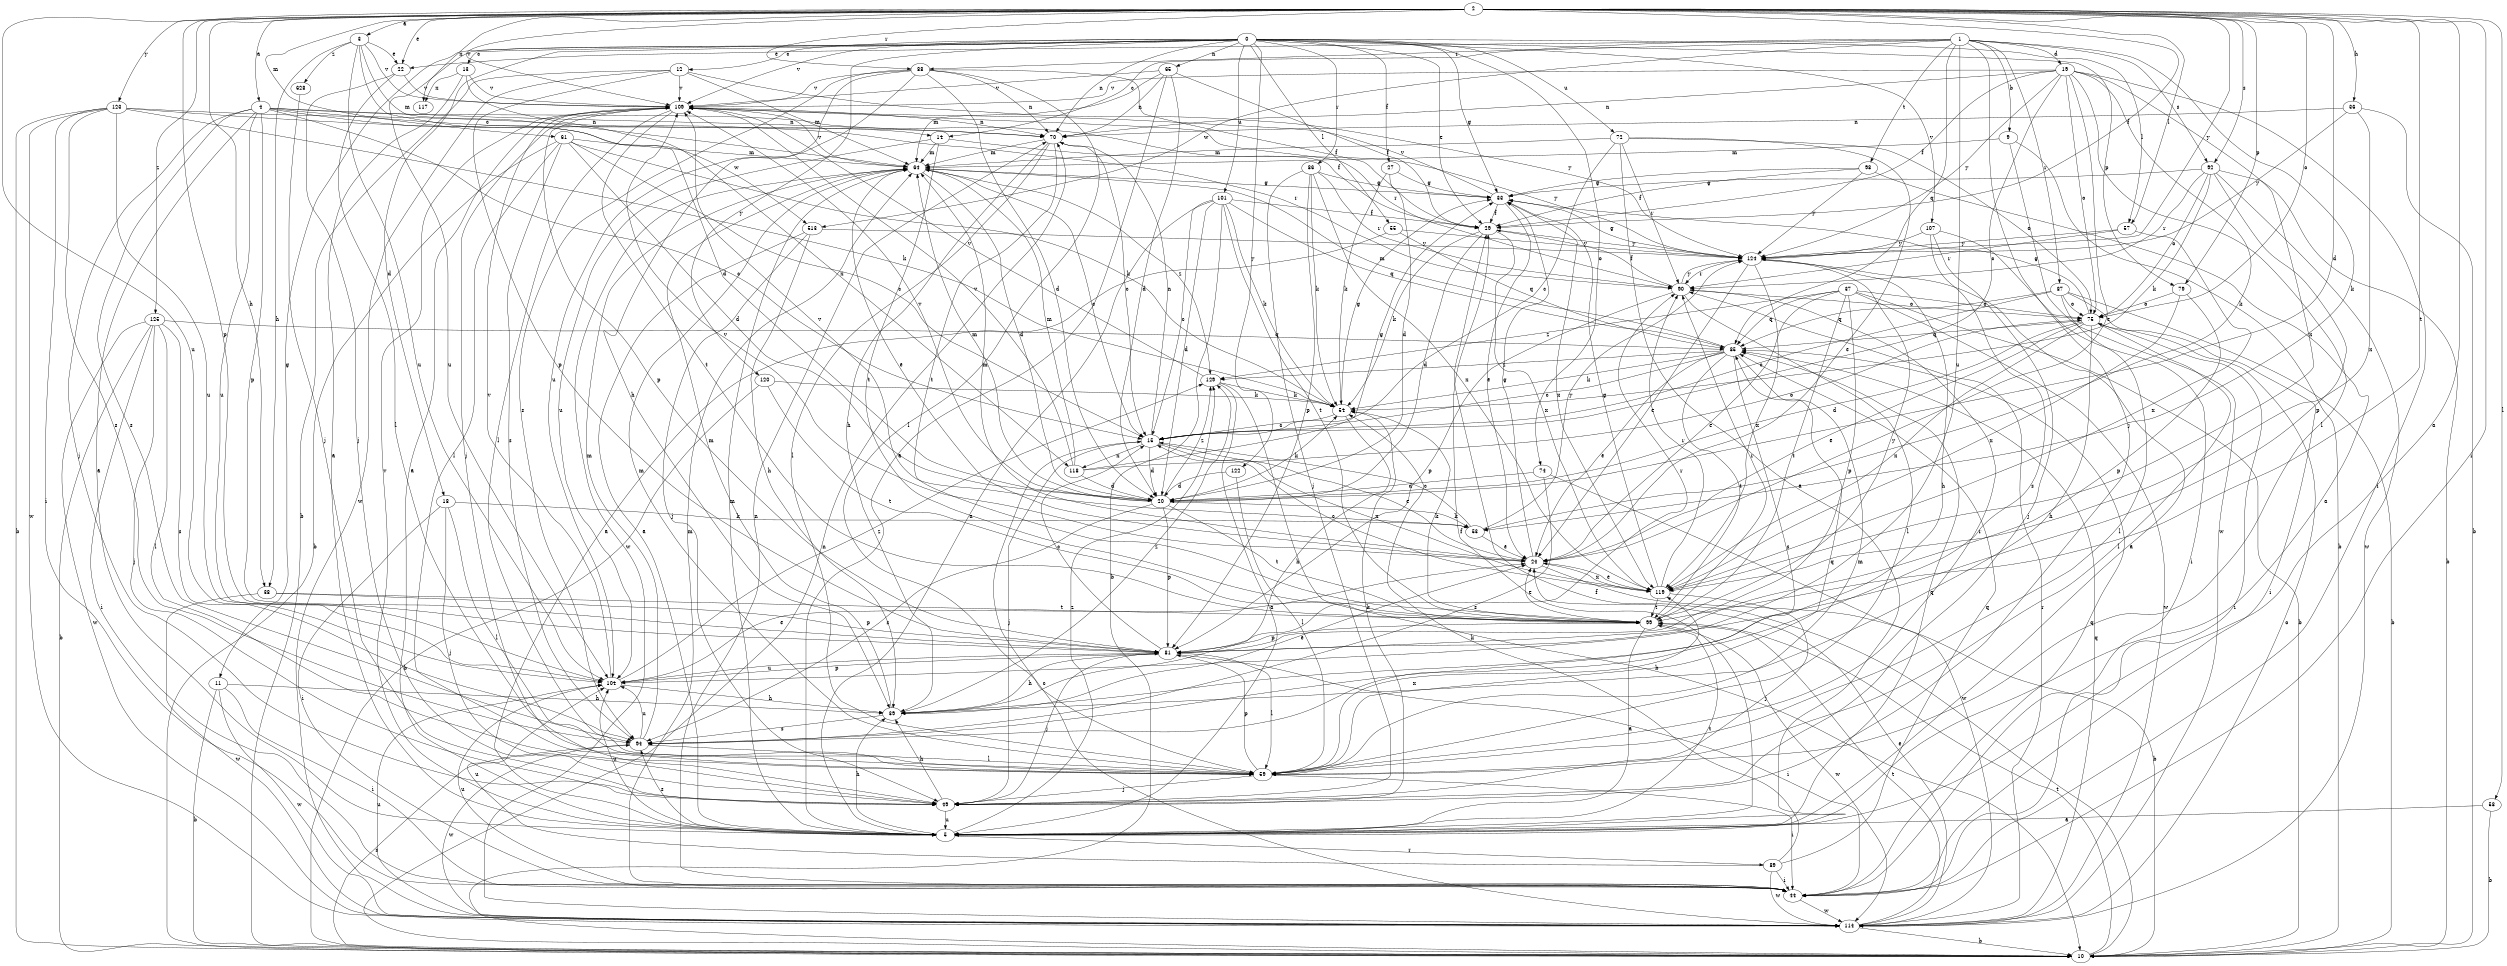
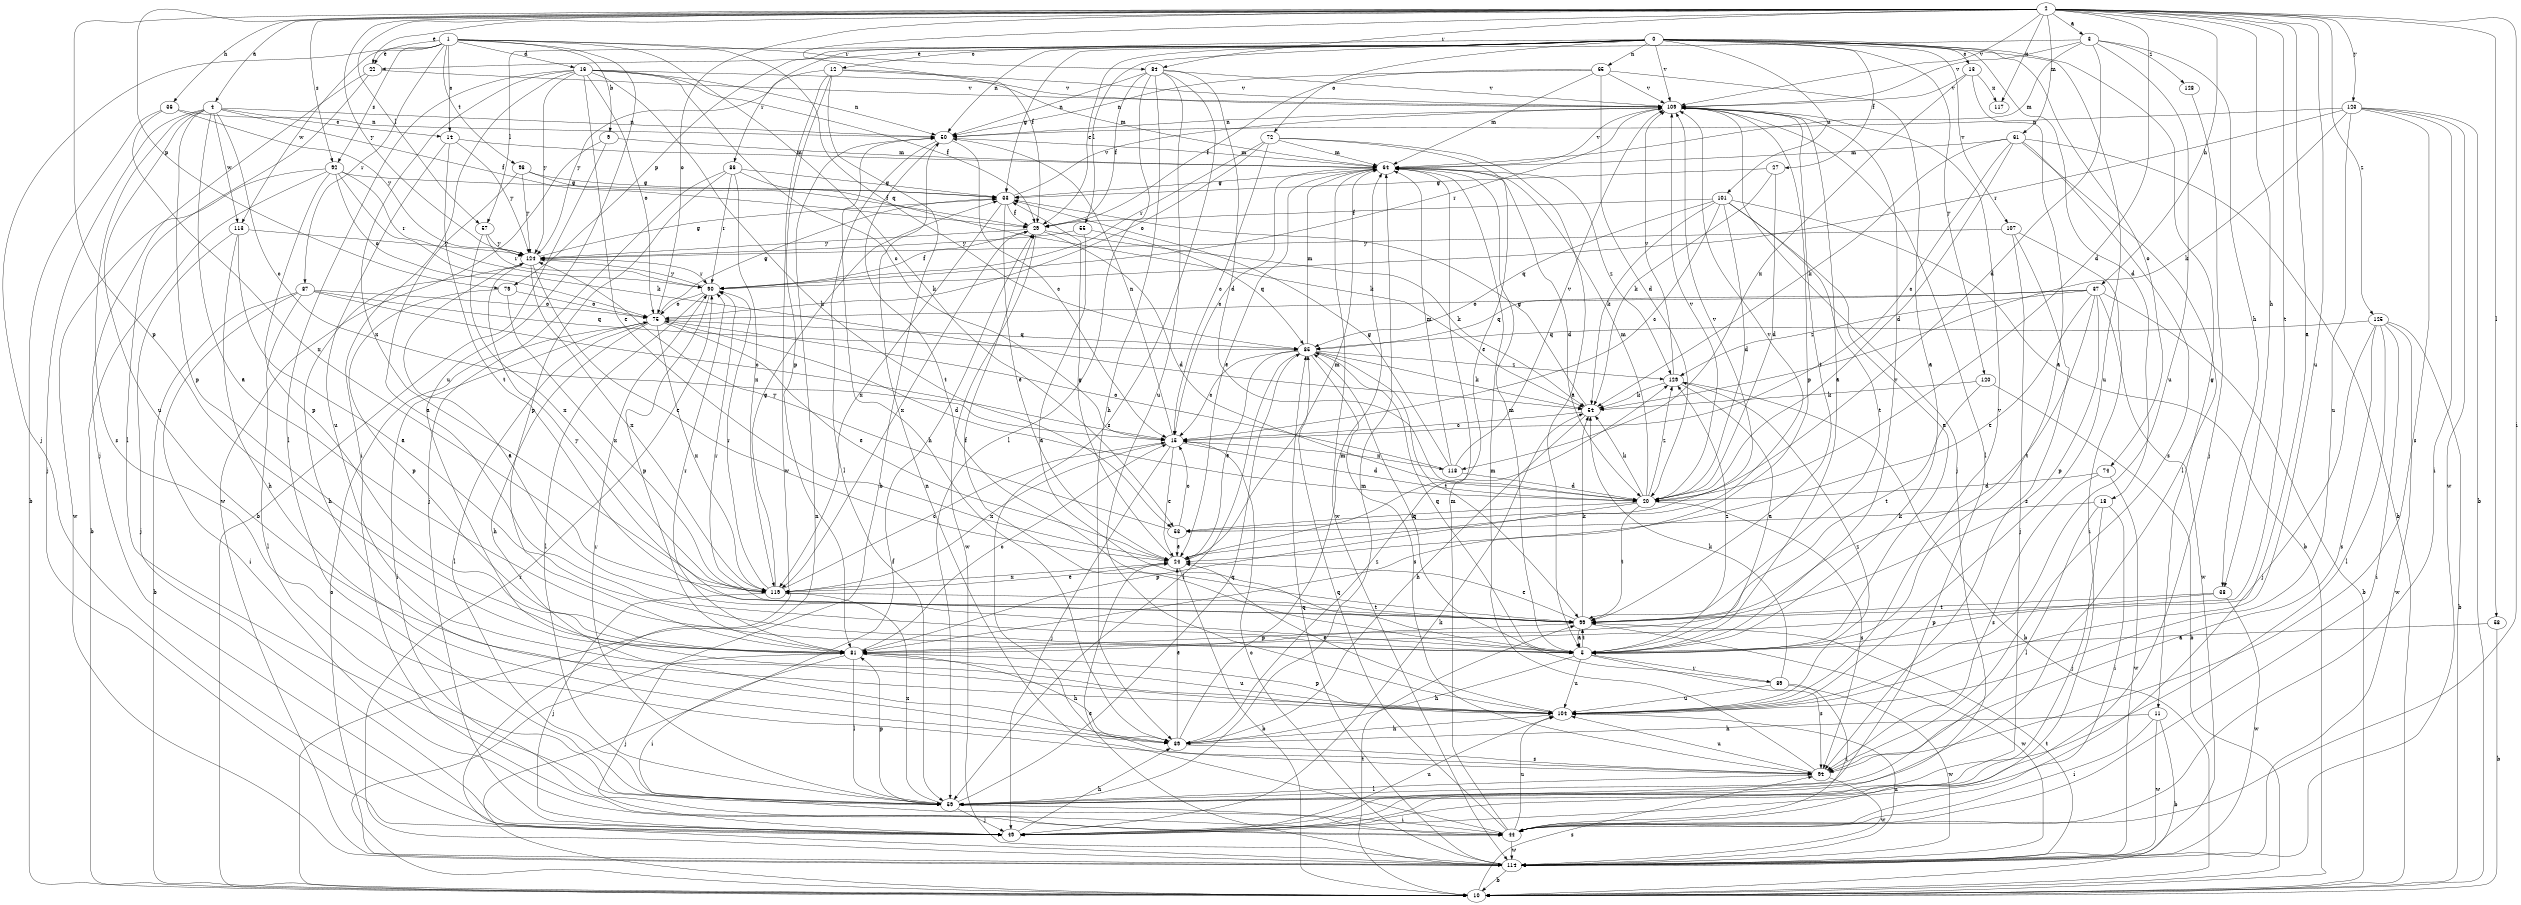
  strict digraph {
    0
    12
    13
    18
    27
    29
    n7 [label=11]
    33
    55
    57
    65
-   70
+   70 [label=50]
    72
    74
    79
    86
    101
    104
    107
    109
    120
-   122
    81
    124
    64
    10
    114
    5
    117
    118
    49
    53
    44
    59
    20
    54
    119
    39
    24
    85
    90
    99
    15
    75
    94
    129
    1
    9
    14
-   19
+   19 [label=16]
    22
    87
-   88
+   88 [label=84]
    92
    98
-   113 [label=513]
+   113
    2
    3
    4
    36
    37
    38
    58
    61
    123
    125
-   128 [label=628]
+   128
    89
    0 -> 12 [label=c]
    0 -> 13 [label=c]
    0 -> 18 [label=d]
    0 -> 27 [label=f]
    0 -> 29 [label=e]
    0 -> n7 [label=g]
    0 -> 33 [label=g]
    0 -> 55 [label=l]
    0 -> 57 [label=l]
    0 -> 65 [label=n]
    0 -> 70 [label=n]
-   0 -> 72 [label=u]
+   0 -> 72 [label=o]
    0 -> 74 [label=o]
    0 -> 79 [label=p]
    0 -> 86 [label=r]
    0 -> 101 [label=u]
    0 -> 104 [label=u]
    0 -> 107 [label=v]
    0 -> 109 [label=v]
    0 -> 120 [label=y]
-   0 -> 122 [label=y]
    12 -> 109 [label=v]
    12 -> 81 [label=p]
    12 -> 124 [label=y]
    12 -> 64 [label=m]
    12 -> 10 [label=b]
    12 -> 114 [label=w]
    13 -> 109 [label=v]
    13 -> 5 [label=a]
    13 -> 117 [label=x]
    13 -> 118 [label=x]
    18 -> 49 [label=j]
    18 -> 53 [label=k]
    18 -> 44 [label=i]
    18 -> 59 [label=l]
    27 -> 33 [label=g]
    27 -> 20 [label=d]
    27 -> 54 [label=k]
    29 -> 124 [label=y]
+   29 -> 114 [label=w]
    29 -> 20 [label=d]
    29 -> 54 [label=k]
    29 -> 119 [label=x]
    n7 -> 10 [label=b]
    n7 -> 114 [label=w]
    n7 -> 44 [label=i]
    n7 -> 39 [label=h]
    33 -> 29 [label=f]
    33 -> 109 [label=v]
    33 -> 119 [label=x]
    33 -> 24 [label=e]
    55 -> 124 [label=y]
    55 -> 5 [label=a]
    55 -> 85 [label=q]
    57 -> 124 [label=y]
    57 -> 119 [label=x]
    57 -> 90 [label=r]
    65 -> 29 [label=f]
    65 -> 70 [label=n]
    65 -> 109 [label=v]
    65 -> 64 [label=m]
    65 -> 5 [label=a]
    65 -> 20 [label=d]
    70 -> 64 [label=m]
    70 -> 59 [label=l]
    70 -> 39 [label=h]
    70 -> 99 [label=t]
    70 -> 15 [label=c]
    72 -> 64 [label=m]
    72 -> 5 [label=a]
    72 -> 24 [label=e]
    72 -> 90 [label=r]
    72 -> 15 [label=c]
    72 -> 75 [label=o]
    74 -> 114 [label=w]
    74 -> 20 [label=d]
    74 -> 94 [label=s]
    79 -> 81 [label=p]
    79 -> 119 [label=x]
    79 -> 75 [label=o]
    86 -> 33 [label=g]
    86 -> 81 [label=p]
    86 -> 49 [label=j]
    86 -> 54 [label=k]
    86 -> 119 [label=x]
    86 -> 90 [label=r]
    101 -> 29 [label=f]
    101 -> 10 [label=b]
    101 -> 5 [label=a]
    101 -> 20 [label=d]
    101 -> 54 [label=k]
    101 -> 85 [label=q]
    101 -> 99 [label=t]
    101 -> 15 [label=c]
    104 -> 109 [label=v]
    104 -> 81 [label=p]
    104 -> 39 [label=h]
    104 -> 24 [label=e]
    104 -> 129 [label=z]
    107 -> 124 [label=y]
    107 -> 49 [label=j]
    107 -> 44 [label=i]
    107 -> 94 [label=s]
    109 -> 70 [label=n]
    109 -> 81 [label=p]
    109 -> 5 [label=a]
    109 -> 49 [label=j]
    109 -> 59 [label=l]
    109 -> 90 [label=r]
    109 -> 99 [label=t]
    120 -> 10 [label=b]
    120 -> 54 [label=k]
    120 -> 99 [label=t]
-   122 -> 59 [label=l]
-   122 -> 20 [label=d]
    81 -> 104 [label=u]
    81 -> 49 [label=j]
    81 -> 44 [label=i]
    81 -> 59 [label=l]
    81 -> 39 [label=h]
    81 -> 90 [label=r]
    81 -> 15 [label=c]
    124 -> 33 [label=g]
    124 -> 5 [label=a]
    124 -> 119 [label=x]
    124 -> 39 [label=h]
    124 -> 24 [label=e]
    124 -> 90 [label=r]
    64 -> 33 [label=g]
    64 -> 109 [label=v]
    64 -> 114 [label=w]
    64 -> 20 [label=d]
    64 -> 24 [label=e]
    64 -> 15 [label=c]
    64 -> 129 [label=z]
    10 -> 29 [label=f]
    10 -> 70 [label=n]
    10 -> 99 [label=t]
    10 -> 94 [label=s]
    114 -> 104 [label=u]
    114 -> 10 [label=b]
    114 -> 24 [label=e]
    114 -> 85 [label=q]
    114 -> 90 [label=r]
    114 -> 99 [label=t]
    114 -> 15 [label=c]
    114 -> 75 [label=o]
    5 -> 29 [label=f]
    5 -> 104 [label=u]
    5 -> 109 [label=v]
    5 -> 64 [label=m]
    5 -> 39 [label=h]
    5 -> 85 [label=q]
    5 -> 99 [label=t]
    5 -> 94 [label=s]
    5 -> 129 [label=z]
    5 -> 89 [label=r]
    118 -> 33 [label=g]
    118 -> 109 [label=v]
    118 -> 64 [label=m]
    118 -> 20 [label=d]
    118 -> 75 [label=o]
-   49 -> 5 [label=u]
+   49 -> 104 [label=u]
    49 -> 54 [label=k]
    49 -> 39 [label=h]
    53 -> 109 [label=v]
    53 -> 124 [label=y]
    53 -> 24 [label=e]
    53 -> 15 [label=c]
    44 -> 70 [label=n]
    44 -> 104 [label=u]
    44 -> 64 [label=m]
    44 -> 114 [label=w]
    44 -> 85 [label=q]
    59 -> 81 [label=p]
    59 -> 64 [label=m]
    59 -> 49 [label=j]
    59 -> 44 [label=i]
    59 -> 119 [label=x]
    59 -> 85 [label=q]
    59 -> 90 [label=r]
    20 -> 109 [label=v]
    20 -> 81 [label=p]
    20 -> 64 [label=m]
    20 -> 53 [label=k]
    20 -> 54 [label=k]
    20 -> 99 [label=t]
    20 -> 94 [label=s]
    20 -> 129 [label=z]
    54 -> 33 [label=g]
    54 -> 39 [label=h]
    54 -> 15 [label=c]
    119 -> 33 [label=g]
    119 -> 49 [label=j]
    119 -> 24 [label=e]
    119 -> 90 [label=r]
    119 -> 99 [label=t]
    119 -> 15 [label=c]
    39 -> 64 [label=m]
    39 -> 24 [label=e]
    39 -> 94 [label=s]
    39 -> 129 [label=z]
    24 -> 33 [label=g]
    24 -> 109 [label=v]
    24 -> 64 [label=m]
    24 -> 10 [label=b]
    24 -> 119 [label=x]
    85 -> 64 [label=m]
-   85 -> 59 [label=m]
+   85 -> 59 [label=l]
    85 -> 54 [label=k]
    85 -> 24 [label=e]
    85 -> 99 [label=t]
    85 -> 15 [label=c]
    85 -> 94 [label=s]
    85 -> 129 [label=z]
    90 -> 29 [label=f]
    90 -> 81 [label=p]
    90 -> 124 [label=y]
    90 -> 59 [label=l]
    90 -> 75 [label=o]
    99 -> 81 [label=p]
    99 -> 124 [label=y]
    99 -> 114 [label=w]
    99 -> 5 [label=a]
    99 -> 54 [label=k]
    99 -> 24 [label=e]
    99 -> 90 [label=r]
    15 -> 70 [label=n]
    15 -> 118 [label=x]
    15 -> 49 [label=j]
    15 -> 20 [label=d]
    15 -> 119 [label=x]
    15 -> 24 [label=e]
    75 -> 33 [label=g]
    75 -> 44 [label=i]
    75 -> 59 [label=l]
    75 -> 20 [label=d]
    75 -> 119 [label=x]
    75 -> 39 [label=h]
    75 -> 24 [label=e]
    75 -> 85 [label=q]
    94 -> 104 [label=u]
    94 -> 64 [label=m]
    94 -> 114 [label=w]
    94 -> 59 [label=l]
    129 -> 109 [label=v]
    129 -> 10 [label=b]
    129 -> 5 [label=a]
    129 -> 54 [label=k]
    1 -> 104 [label=u]
    1 -> 49 [label=j]
    1 -> 53 [label=k]
    1 -> 85 [label=q]
    1 -> 9 [label=b]
    1 -> 14 [label=c]
    1 -> 19 [label=d]
    1 -> 22 [label=e]
    1 -> 87 [label=r]
    1 -> 88 [label=r]
    1 -> 92 [label=s]
    1 -> 98 [label=t]
    1 -> 113 [label=w]
    9 -> 64 [label=m]
    9 -> 10 [label=b]
    9 -> 114 [label=w]
    14 -> 104 [label=u]
    14 -> 124 [label=y]
    14 -> 64 [label=m]
    14 -> 99 [label=t]
    19 -> 29 [label=f]
    19 -> 70 [label=n]
    19 -> 109 [label=v]
    19 -> 124 [label=y]
    19 -> 53 [label=k]
    19 -> 44 [label=i]
    19 -> 59 [label=l]
    19 -> 119 [label=x]
    19 -> 24 [label=e]
    19 -> 15 [label=c]
    19 -> 75 [label=o]
    22 -> 109 [label=v]
    22 -> 49 [label=j]
    22 -> 59 [label=l]
    87 -> 10 [label=b]
    87 -> 44 [label=i]
    87 -> 59 [label=l]
    87 -> 85 [label=q]
    87 -> 15 [label=c]
    87 -> 75 [label=o]
    88 -> 29 [label=f]
    88 -> 70 [label=n]
    88 -> 104 [label=u]
    88 -> 109 [label=v]
    88 -> 59 [label=l]
    88 -> 20 [label=d]
    88 -> 39 [label=h]
    88 -> 94 [label=s]
    92 -> 33 [label=g]
    92 -> 81 [label=p]
    92 -> 10 [label=b]
    92 -> 114 [label=w]
    92 -> 54 [label=k]
    92 -> 90 [label=r]
    92 -> 75 [label=o]
    98 -> 29 [label=f]
    98 -> 33 [label=g]
    98 -> 124 [label=y]
    98 -> 5 [label=a]
    113 -> 124 [label=y]
    113 -> 5 [label=a]
    113 -> 49 [label=j]
    113 -> 39 [label=h]
    2 -> 29 [label=f]
    2 -> 57 [label=l]
    2 -> 79 [label=p]
    2 -> 104 [label=u]
    2 -> 109 [label=v]
    2 -> 81 [label=p]
    2 -> 124 [label=y]
    2 -> 5 [label=a]
    2 -> 117 [label=x]
    2 -> 44 [label=i]
    2 -> 20 [label=d]
    2 -> 99 [label=t]
    2 -> 75 [label=o]
    2 -> 22 [label=e]
    2 -> 88 [label=r]
    2 -> 92 [label=s]
    2 -> 3 [label=a]
    2 -> 4 [label=a]
    2 -> 36 [label=h]
+   2 -> 37 [label=h]
    2 -> 38 [label=h]
    2 -> 58 [label=l]
    2 -> 61 [label=m]
    2 -> 123 [label=y]
    2 -> 125 [label=z]
    3 -> 104 [label=u]
    3 -> 109 [label=v]
    3 -> 64 [label=m]
    3 -> 20 [label=d]
    3 -> 22 [label=e]
    3 -> 38 [label=h]
    3 -> 128 [label=z]
    4 -> 29 [label=f]
    4 -> 70 [label=n]
    4 -> 104 [label=u]
    4 -> 81 [label=p]
    4 -> 5 [label=a]
    4 -> 49 [label=j]
    4 -> 15 [label=c]
    4 -> 94 [label=s]
    4 -> 14 [label=c]
    4 -> 113 [label=w]
    36 -> 70 [label=n]
    36 -> 124 [label=y]
    36 -> 10 [label=b]
    36 -> 119 [label=x]
    37 -> 81 [label=p]
    37 -> 10 [label=b]
    37 -> 114 [label=w]
    37 -> 24 [label=e]
    37 -> 85 [label=q]
    37 -> 99 [label=t]
    37 -> 75 [label=o]
    37 -> 129 [label=z]
    38 -> 81 [label=p]
    38 -> 114 [label=w]
    38 -> 99 [label=t]
    58 -> 10 [label=b]
    58 -> 5 [label=a]
    61 -> 64 [label=m]
    61 -> 10 [label=b]
    61 -> 59 [label=l]
    61 -> 20 [label=d]
    61 -> 54 [label=k]
    61 -> 15 [label=c]
    61 -> 94 [label=s]
    123 -> 70 [label=n]
    123 -> 104 [label=u]
    123 -> 10 [label=b]
    123 -> 114 [label=w]
    123 -> 44 [label=i]
    123 -> 54 [label=k]
    123 -> 90 [label=r]
    123 -> 94 [label=s]
    125 -> 10 [label=b]
    125 -> 114 [label=w]
    125 -> 49 [label=j]
    125 -> 44 [label=i]
    125 -> 59 [label=l]
    125 -> 85 [label=q]
    125 -> 94 [label=s]
    128 -> 49 [label=j]
    89 -> 104 [label=u]
    89 -> 114 [label=w]
    89 -> 44 [label=i]
    89 -> 54 [label=k]
    89 -> 85 [label=q]
  }
